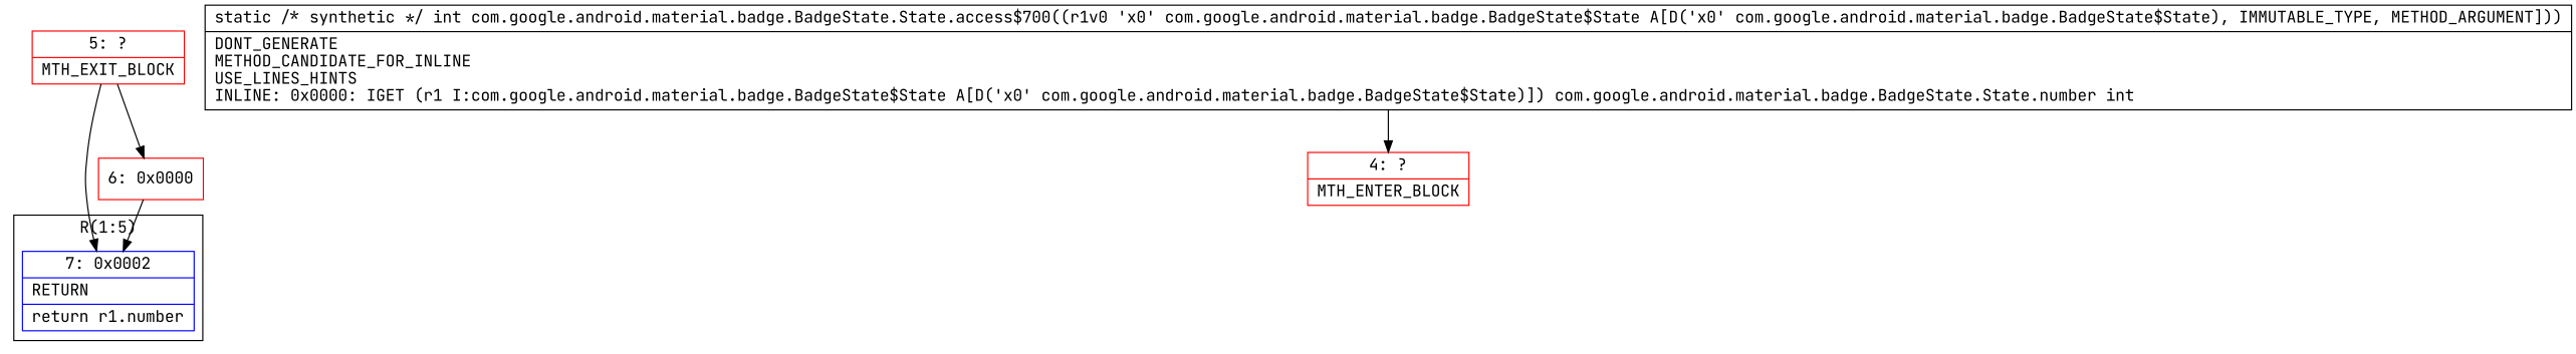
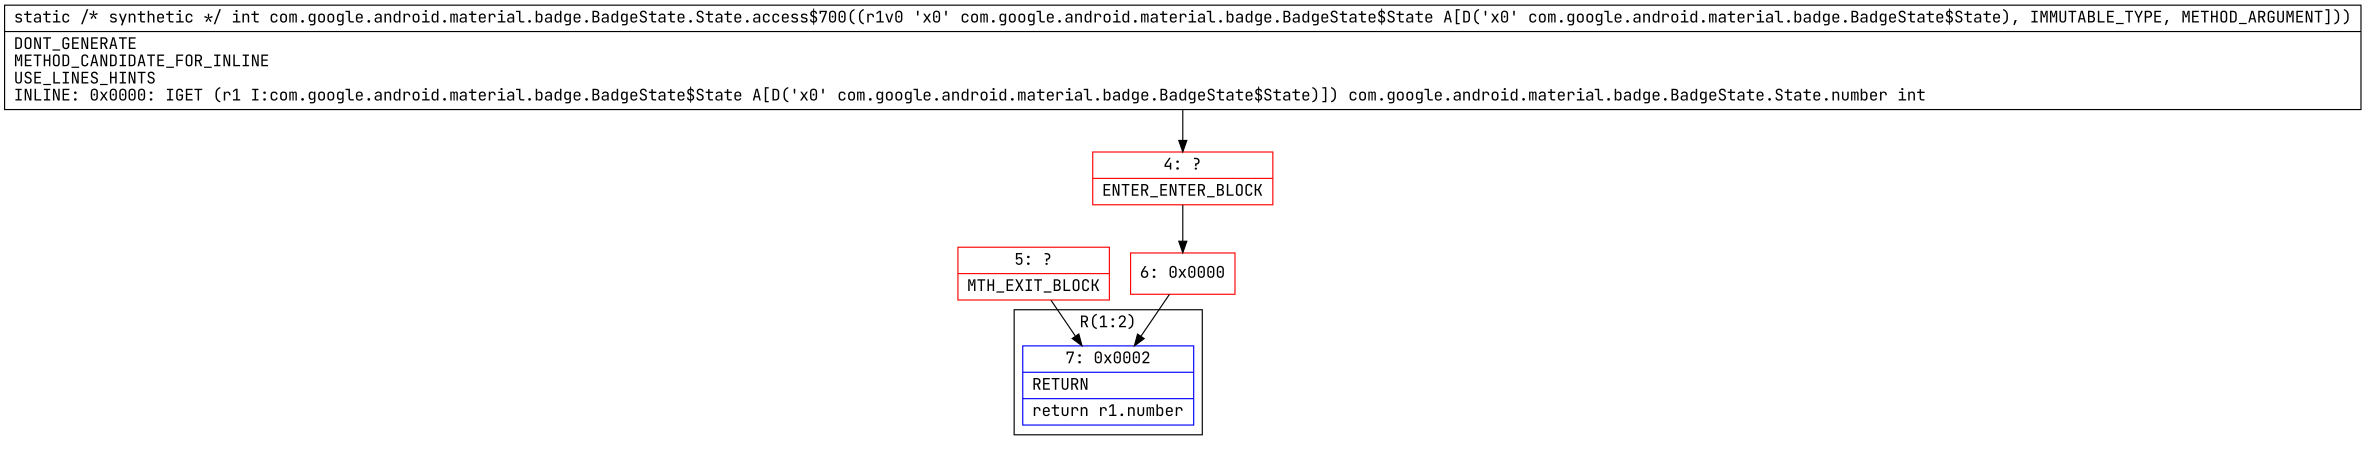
  digraph {
    fontname="JetBrains Mono"
    node [color=red fontname="JetBrains Mono" shape=record]
    edge [fontname="JetBrains Mono"]
    n1 [color=blue label="{7\:\ 0x0002|RETURN\l|return r1.number\l}"]
    n2 [label="{5\:\ ?|MTH_EXIT_BLOCK\l}"]
-   n3 [label="{4\:\ ?|MTH_ENTER_BLOCK\l}"]
+   n3 [label="{4\:\ ?|ENTER_ENTER_BLOCK\l}"]
    n4 [label="{6\:\ 0x0000}"]
    n5 [label="{static \/* synthetic *\/ int com.google.android.material.badge.BadgeState.State.access$700((r1v0 'x0' com.google.android.material.badge.BadgeState$State A[D('x0' com.google.android.material.badge.BadgeState$State), IMMUTABLE_TYPE, METHOD_ARGUMENT]))  | DONT_GENERATE\lMETHOD_CANDIDATE_FOR_INLINE\lUSE_LINES_HINTS\lINLINE: 0x0000: IGET  (r1 I:com.google.android.material.badge.BadgeState$State A[D('x0' com.google.android.material.badge.BadgeState$State)]) com.google.android.material.badge.BadgeState.State.number int\l}" color=""]
    subgraph cluster_1 {
-     label="R(1:5)"
+     label="R(1:2)"
      n1
    }
    n2 -> n1
-   n2 -> n4
+   n3 -> n4
    n4 -> n1
    n5 -> n3
  }
